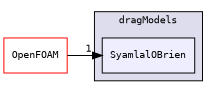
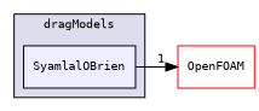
  digraph {
    compound=true
    rankdir=LR
    fontname="DejaVu Sans Mono"
    node [fontname="DejaVu Sans Mono" fontsize=10 shape=box]
    n1 [fillcolor="#eeeeff" label=SyamlalOBrien pencolor=black style=filled]
    n2 [color=red label=OpenFOAM]
    subgraph cluster_1 {
      bgcolor="#ddddee"
      fontsize=10
      label=dragModels
      pencolor=black
      n1
    }
-   n2 -> n1 [headlabel=1 labeldistance=1.5 labelfontname=Helvetica labelfontsize=10 fontname="DejaVu Sans Mono"]
+   n1 -> n2 [headlabel=1 labeldistance=1.5 labelfontname=Helvetica labelfontsize=10 fontname="DejaVu Sans Mono"]
  }
